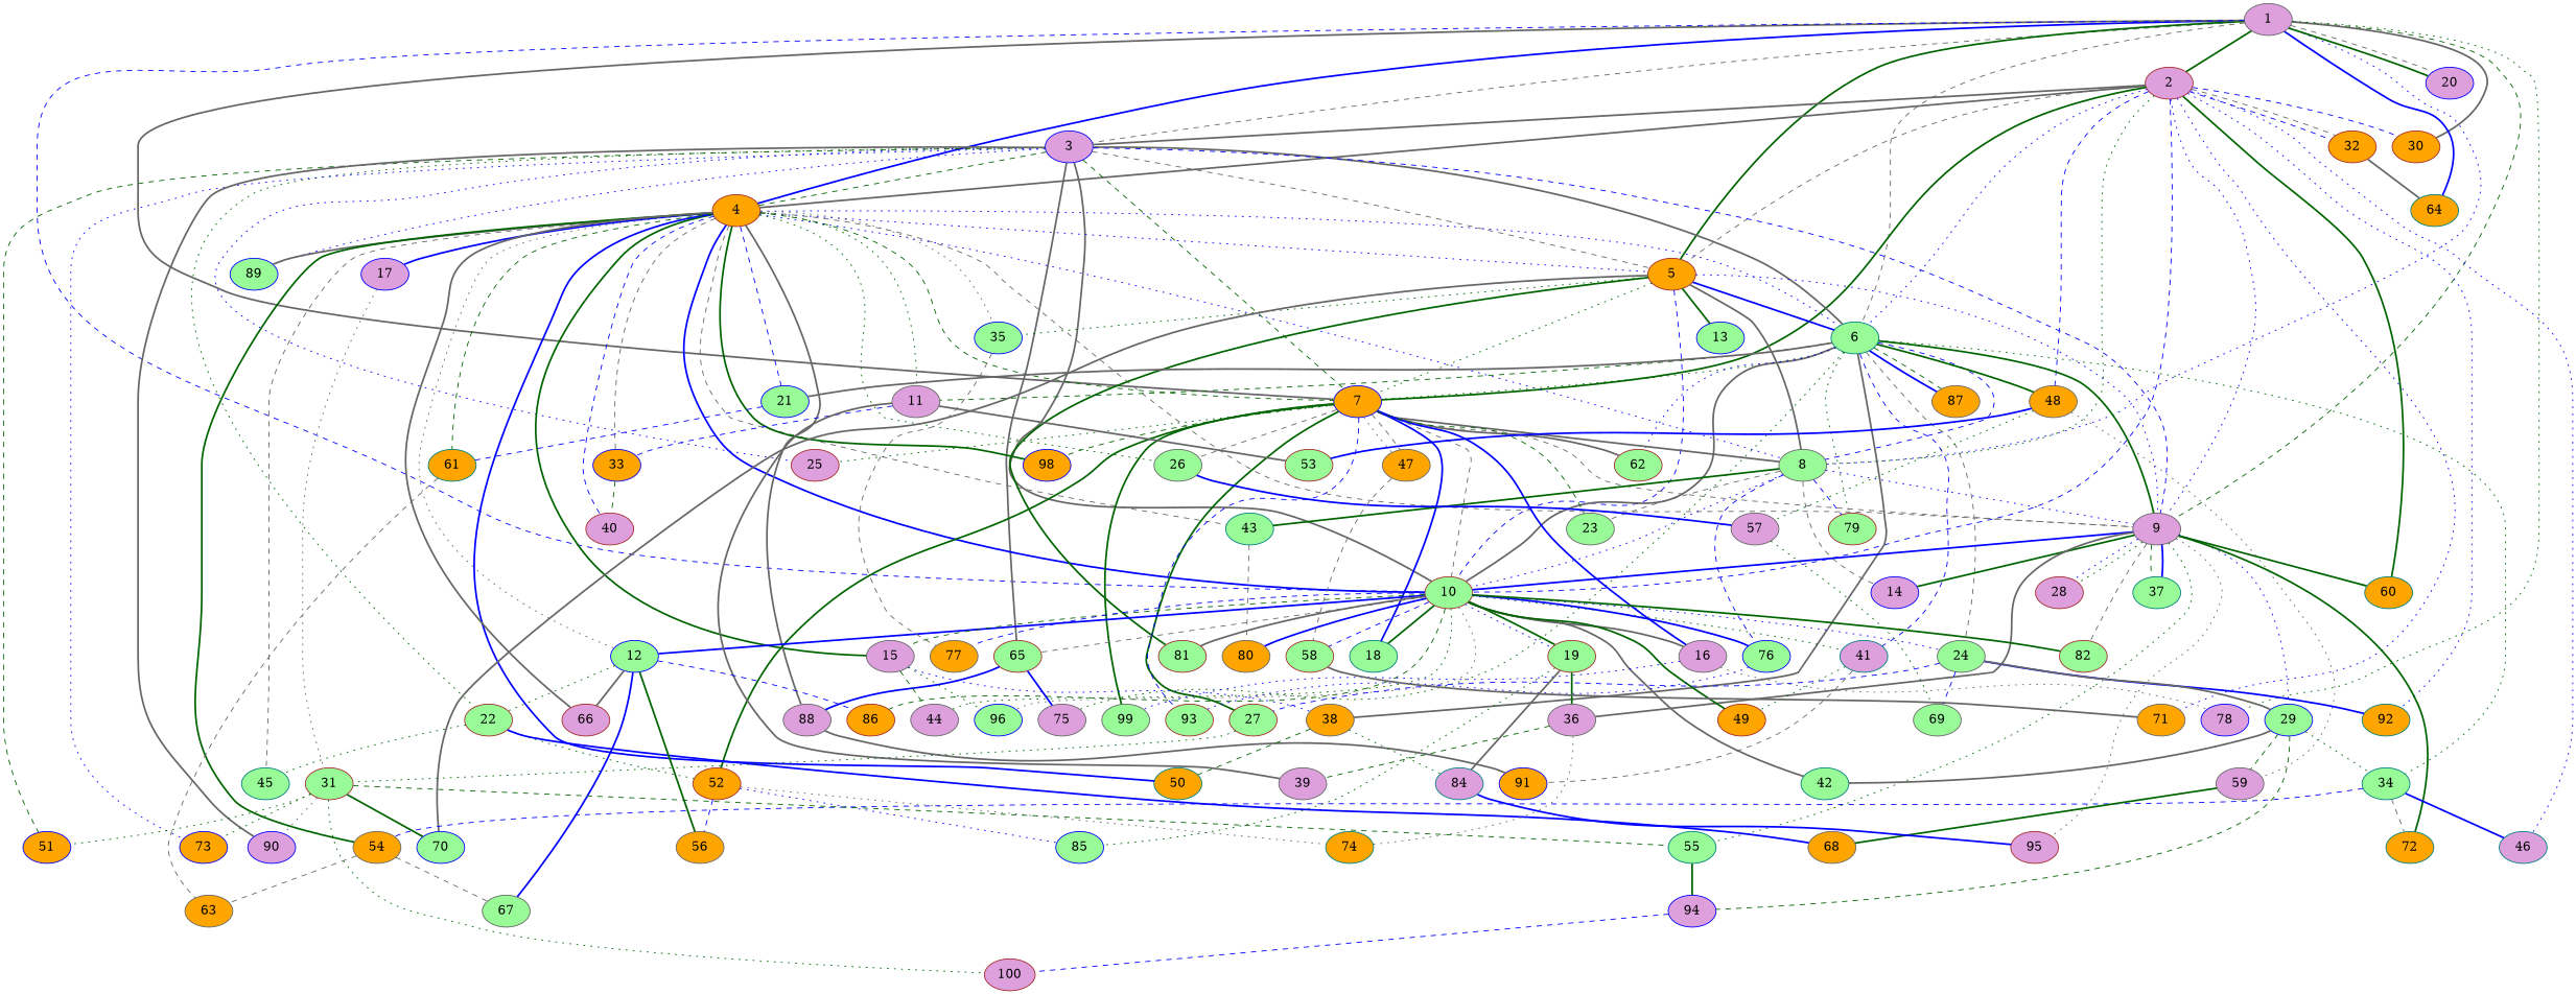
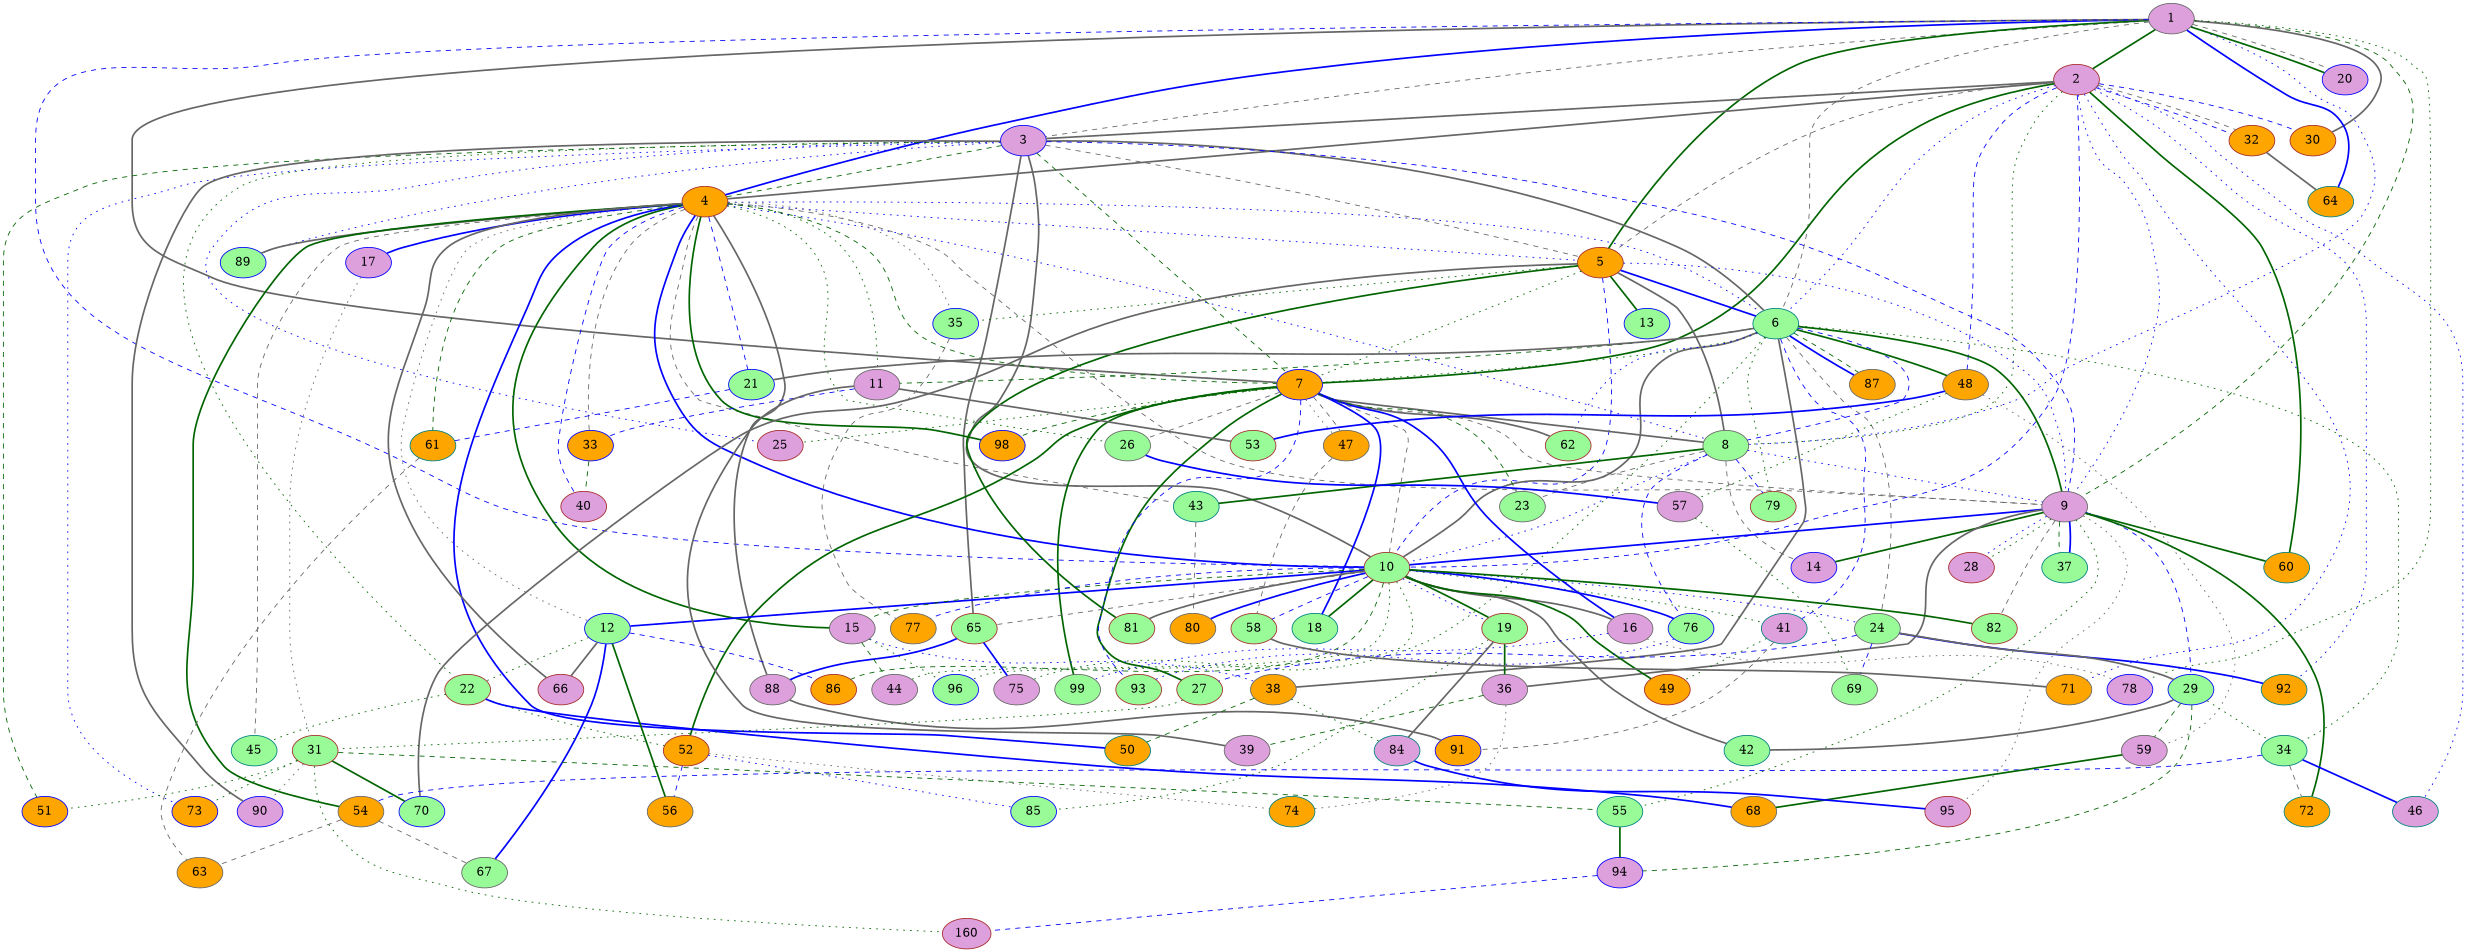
  graph {
    node [color=gray40 fillcolor=palegreen style=filled]
    edge [color=darkgreen style=bold]
    1 [fillcolor=plum]
    2 [color=brown fillcolor=plum]
    3 [color=blue fillcolor=plum]
    4 [color=brown fillcolor=orange]
    5 [color=brown fillcolor=orange]
    6 [color=teal]
    7 [color=blue fillcolor=orange]
    8
    9 [fillcolor=plum]
    10 [color=brown]
    20 [color=blue fillcolor=plum]
    30 [color=brown fillcolor=orange]
    64 [color=teal fillcolor=orange]
    78 [color=blue fillcolor=plum]
    32 [color=brown fillcolor=orange]
    46 [color=teal fillcolor=plum]
    48 [fillcolor=orange]
    60 [color=teal fillcolor=orange]
    71 [fillcolor=orange]
    92 [color=teal fillcolor=orange]
    22 [color=brown]
    25 [color=brown fillcolor=plum]
    51 [color=blue fillcolor=orange]
    65 [color=brown]
    73 [color=blue fillcolor=orange]
    89 [color=blue]
    90 [color=blue fillcolor=plum]
    11 [fillcolor=plum]
    12 [color=blue]
    15 [fillcolor=plum]
    17 [color=blue fillcolor=plum]
    21 [color=blue]
    26
    33 [color=blue fillcolor=orange]
    35 [color=blue]
    40 [color=brown fillcolor=plum]
    43 [color=teal]
    45 [color=teal]
    50 [color=teal fillcolor=orange]
    54 [fillcolor=orange]
    61 [color=teal fillcolor=orange]
    66 [color=brown fillcolor=plum]
    88 [fillcolor=plum]
    98 [color=blue fillcolor=orange]
    13 [color=blue]
    70 [color=blue]
    81 [color=brown]
    24
    34 [color=teal]
    38 [fillcolor=orange]
    41 [color=teal fillcolor=plum]
    62 [color=brown]
    75 [fillcolor=plum]
    79 [color=brown]
    87 [fillcolor=orange]
    16 [fillcolor=plum]
    18 [color=teal]
    23
    27 [color=brown]
    47 [fillcolor=orange]
    52 [color=brown fillcolor=orange]
    93 [color=brown]
    99
    14 [color=blue fillcolor=plum]
    76 [color=blue]
    28 [color=brown fillcolor=plum]
    29 [color=blue]
    36 [fillcolor=plum]
    37 [color=teal]
    55 [color=teal]
    72 [color=teal fillcolor=orange]
    82 [color=brown]
    95 [color=brown fillcolor=plum]
    19 [color=brown]
    42 [color=teal]
    44 [fillcolor=plum]
    49 [color=brown fillcolor=orange]
    58 [color=brown]
    77 [fillcolor=orange]
    80 [fillcolor=orange]
    86 [color=brown fillcolor=orange]
    96 [color=blue]
    53 [color=brown]
    57 [fillcolor=plum]
    59 [fillcolor=plum]
    68 [fillcolor=orange]
    39 [fillcolor=plum]
    56 [fillcolor=orange]
    67
    31 [color=brown]
    63 [fillcolor=orange]
    91 [color=blue fillcolor=orange]
    69
    84 [color=teal fillcolor=plum]
    85 [color=blue]
    74 [color=teal fillcolor=orange]
    94 [color=blue fillcolor=plum]
-   100 [color=brown fillcolor=plum]
+   100 [color=brown fillcolor=plum label=160]
    1 -- 2
    1 -- 3 [color=gray40 style=dashed]
    1 -- 4 [color=blue]
    1 -- 5
    1 -- 6 [color=gray40 style=dashed]
    1 -- 7 [color=gray40]
    1 -- 8 [color=blue style=dotted]
    1 -- 9 [style=dashed]
    1 -- 10 [color=blue style=dashed]
    1 -- 20
    1 -- 20 [color=gray40 style=dashed]
    1 -- 30 [color=gray40]
    1 -- 64 [color=blue]
    1 -- 78 [style=dotted]
    2 -- 3 [color=gray40]
    2 -- 4 [color=gray40]
    2 -- 5 [color=gray40 style=dashed]
    2 -- 6 [color=blue style=dotted]
    2 -- 7
    2 -- 8 [style=dotted]
    2 -- 9 [color=blue style=dotted]
    2 -- 10 [color=blue style=dashed]
    2 -- 30 [color=blue style=dashed]
    2 -- 32 [color=blue style=dashed]
    2 -- 32 [color=gray40 style=dashed]
    2 -- 46 [color=blue style=dotted]
    2 -- 48 [color=blue style=dashed]
    2 -- 60
    2 -- 71 [color=blue style=dotted]
    2 -- 92 [color=blue style=dotted]
    3 -- 4 [style=dashed]
    3 -- 5 [color=gray40 style=dashed]
    3 -- 6 [color=gray40]
    3 -- 7 [style=dashed]
    3 -- 9 [color=blue style=dashed]
    3 -- 10 [color=gray40]
    3 -- 22 [style=dotted]
    3 -- 25 [color=blue style=dotted]
    3 -- 51 [style=dashed]
    3 -- 65 [color=gray40]
    3 -- 73 [color=blue style=dotted]
    3 -- 89 [color=blue style=dotted]
    3 -- 90 [color=gray40]
    4 -- 5 [color=blue style=dotted]
    4 -- 6 [color=blue style=dotted]
    4 -- 7 [style=dashed]
    4 -- 8 [color=blue style=dotted]
    4 -- 9 [color=gray40 style=dashed]
    4 -- 10 [color=blue]
    4 -- 89 [color=gray40]
    4 -- 11 [style=dotted]
    4 -- 12 [color=gray40 style=dotted]
    4 -- 15
    4 -- 17 [color=blue]
    4 -- 21 [color=blue style=dashed]
    4 -- 26 [style=dotted]
    4 -- 33 [color=gray40 style=dashed]
    4 -- 35 [color=gray40 style=dotted]
    4 -- 40 [color=blue style=dashed]
    4 -- 43 [color=gray40 style=dashed]
    4 -- 45 [color=gray40 style=dashed]
    4 -- 50 [color=blue]
    4 -- 54
    4 -- 61 [style=dashed]
    4 -- 66 [color=gray40]
    4 -- 88 [color=gray40]
    4 -- 98
    5 -- 6 [color=blue]
    5 -- 7 [style=dotted]
    5 -- 8 [color=gray40]
    5 -- 9 [color=blue style=dotted]
    5 -- 10 [color=blue style=dashed]
    5 -- 35 [style=dotted]
    5 -- 13
    5 -- 70 [color=gray40]
    5 -- 81
    6 -- 7 [style=dotted]
    6 -- 8 [color=blue style=dashed]
    6 -- 9
    6 -- 10 [color=gray40]
    6 -- 48
    6 -- 11 [style=dashed]
    6 -- 21 [color=gray40]
    6 -- 24 [color=gray40 style=dashed]
    6 -- 34 [style=dotted]
    6 -- 38 [color=gray40]
    6 -- 41 [color=blue style=dashed]
    6 -- 62 [color=blue style=dotted]
    6 -- 75 [style=dotted]
    6 -- 79 [style=dotted]
    6 -- 87 [color=blue]
    6 -- 87 [style=dashed]
    7 -- 8 [color=gray40]
    7 -- 9 [color=gray40 style=dashed]
    7 -- 10 [color=gray40 style=dashed]
    7 -- 25 [style=dotted]
    7 -- 26 [color=gray40 style=dashed]
    7 -- 98 [style=dashed]
    7 -- 62 [color=gray40]
    7 -- 16 [color=blue]
    7 -- 18 [color=blue]
    7 -- 23 [style=dashed]
    7 -- 27
    7 -- 47 [color=gray40 style=dotted]
    7 -- 47 [color=gray40 style=dashed]
    7 -- 52
    7 -- 93 [color=blue style=dashed]
    7 -- 99
    8 -- 9 [color=blue style=dotted]
    8 -- 10 [color=blue style=dotted]
    8 -- 43
    8 -- 79 [color=blue style=dashed]
    8 -- 23 [color=gray40 style=dashed]
    8 -- 14 [color=gray40 style=dashed]
    8 -- 76 [color=blue style=dashed]
    9 -- 10 [color=blue]
    9 -- 60
    9 -- 14
    9 -- 28 [color=blue style=dotted]
    9 -- 28 [style=dotted]
-   9 -- 29 [color=blue style=dotted]
+   9 -- 29 [color=blue style=dashed]
    9 -- 36 [color=gray40]
    9 -- 37 [style=dashed]
    9 -- 37 [color=blue]
    9 -- 55 [style=dotted]
    9 -- 72
    9 -- 82 [color=gray40 style=dashed]
    9 -- 95 [color=gray40 style=dotted]
    10 -- 65 [color=gray40 style=dashed]
    10 -- 12 [color=blue]
    10 -- 15 [style=dashed]
    10 -- 81 [color=gray40]
    10 -- 24 [color=blue style=dotted]
    10 -- 41 [style=dotted]
    10 -- 16 [color=gray40]
    10 -- 18
    10 -- 76 [color=blue]
    10 -- 82
    10 -- 19 [color=blue style=dotted]
    10 -- 19
    10 -- 42 [color=gray40]
    10 -- 44 [style=dotted]
    10 -- 49
    10 -- 58 [color=blue style=dashed]
    10 -- 77 [color=blue style=dashed]
    10 -- 80 [color=blue]
    10 -- 86 [style=dashed]
-   10 -- 96 [color=gray40 style=dotted]
+   10 -- 96 [style=dotted]
    32 -- 64 [color=gray40]
    48 -- 53 [color=blue]
    48 -- 57 [style=dotted]
    48 -- 59 [color=gray40 style=dotted]
    22 -- 45 [style=dotted]
    22 -- 52 [style=dotted]
    22 -- 68 [color=blue]
    65 -- 88 [color=blue]
    65 -- 75 [color=blue]
    11 -- 33 [color=blue style=dashed]
    11 -- 53 [color=gray40]
    11 -- 39 [color=gray40]
    12 -- 22 [style=dotted]
    12 -- 66 [color=gray40]
    12 -- 86 [color=blue style=dashed]
    12 -- 56
    12 -- 67 [color=blue]
    15 -- 38 [color=blue style=dotted]
    15 -- 44 [style=dashed]
    15 -- 96 [style=dotted]
    17 -- 31 [color=gray40 style=dotted]
    21 -- 61 [color=blue style=dashed]
    26 -- 57 [color=blue]
    33 -- 40 [style=dashed]
    35 -- 77 [color=gray40 style=dashed]
    43 -- 80 [color=gray40 style=dashed]
    54 -- 67 [color=gray40 style=dashed]
    54 -- 63 [color=gray40 style=dashed]
    61 -- 63 [color=gray40 style=dashed]
    88 -- 91 [color=gray40]
    24 -- 92 [color=blue]
    24 -- 27 [color=blue style=dashed]
    24 -- 29 [color=gray40]
    24 -- 69 [color=blue style=dashed]
    34 -- 46 [color=blue]
    34 -- 54 [color=blue style=dashed]
    34 -- 72 [color=gray40 style=dashed]
    38 -- 50 [style=dashed]
    38 -- 84 [style=dotted]
    41 -- 49 [style=dotted]
    41 -- 91 [color=gray40 style=dashed]
    16 -- 78 [color=gray40 style=dotted]
    16 -- 99 [color=blue style=dotted]
    27 -- 31 [style=dotted]
    47 -- 58 [color=gray40 style=dashed]
    52 -- 56 [color=blue style=dashed]
    52 -- 85 [color=blue style=dotted]
    52 -- 74 [color=gray40 style=dotted]
    76 -- 93 [color=blue style=dotted]
    29 -- 34 [style=dotted]
    29 -- 42 [color=gray40]
    29 -- 59 [style=dashed]
    29 -- 94 [style=dashed]
    36 -- 39 [style=dashed]
    36 -- 74 [color=gray40 style=dotted]
    55 -- 94
    19 -- 36
    19 -- 84 [color=gray40]
    19 -- 85 [style=dotted]
    58 -- 71 [color=gray40]
    57 -- 69 [style=dotted]
    59 -- 68
    31 -- 51 [style=dotted]
    31 -- 73 [style=dotted]
    31 -- 90 [color=gray40 style=dotted]
    31 -- 70
    31 -- 55 [style=dashed]
    31 -- 100 [style=dotted]
    84 -- 95 [color=blue]
    94 -- 100 [color=blue style=dashed]
  }
